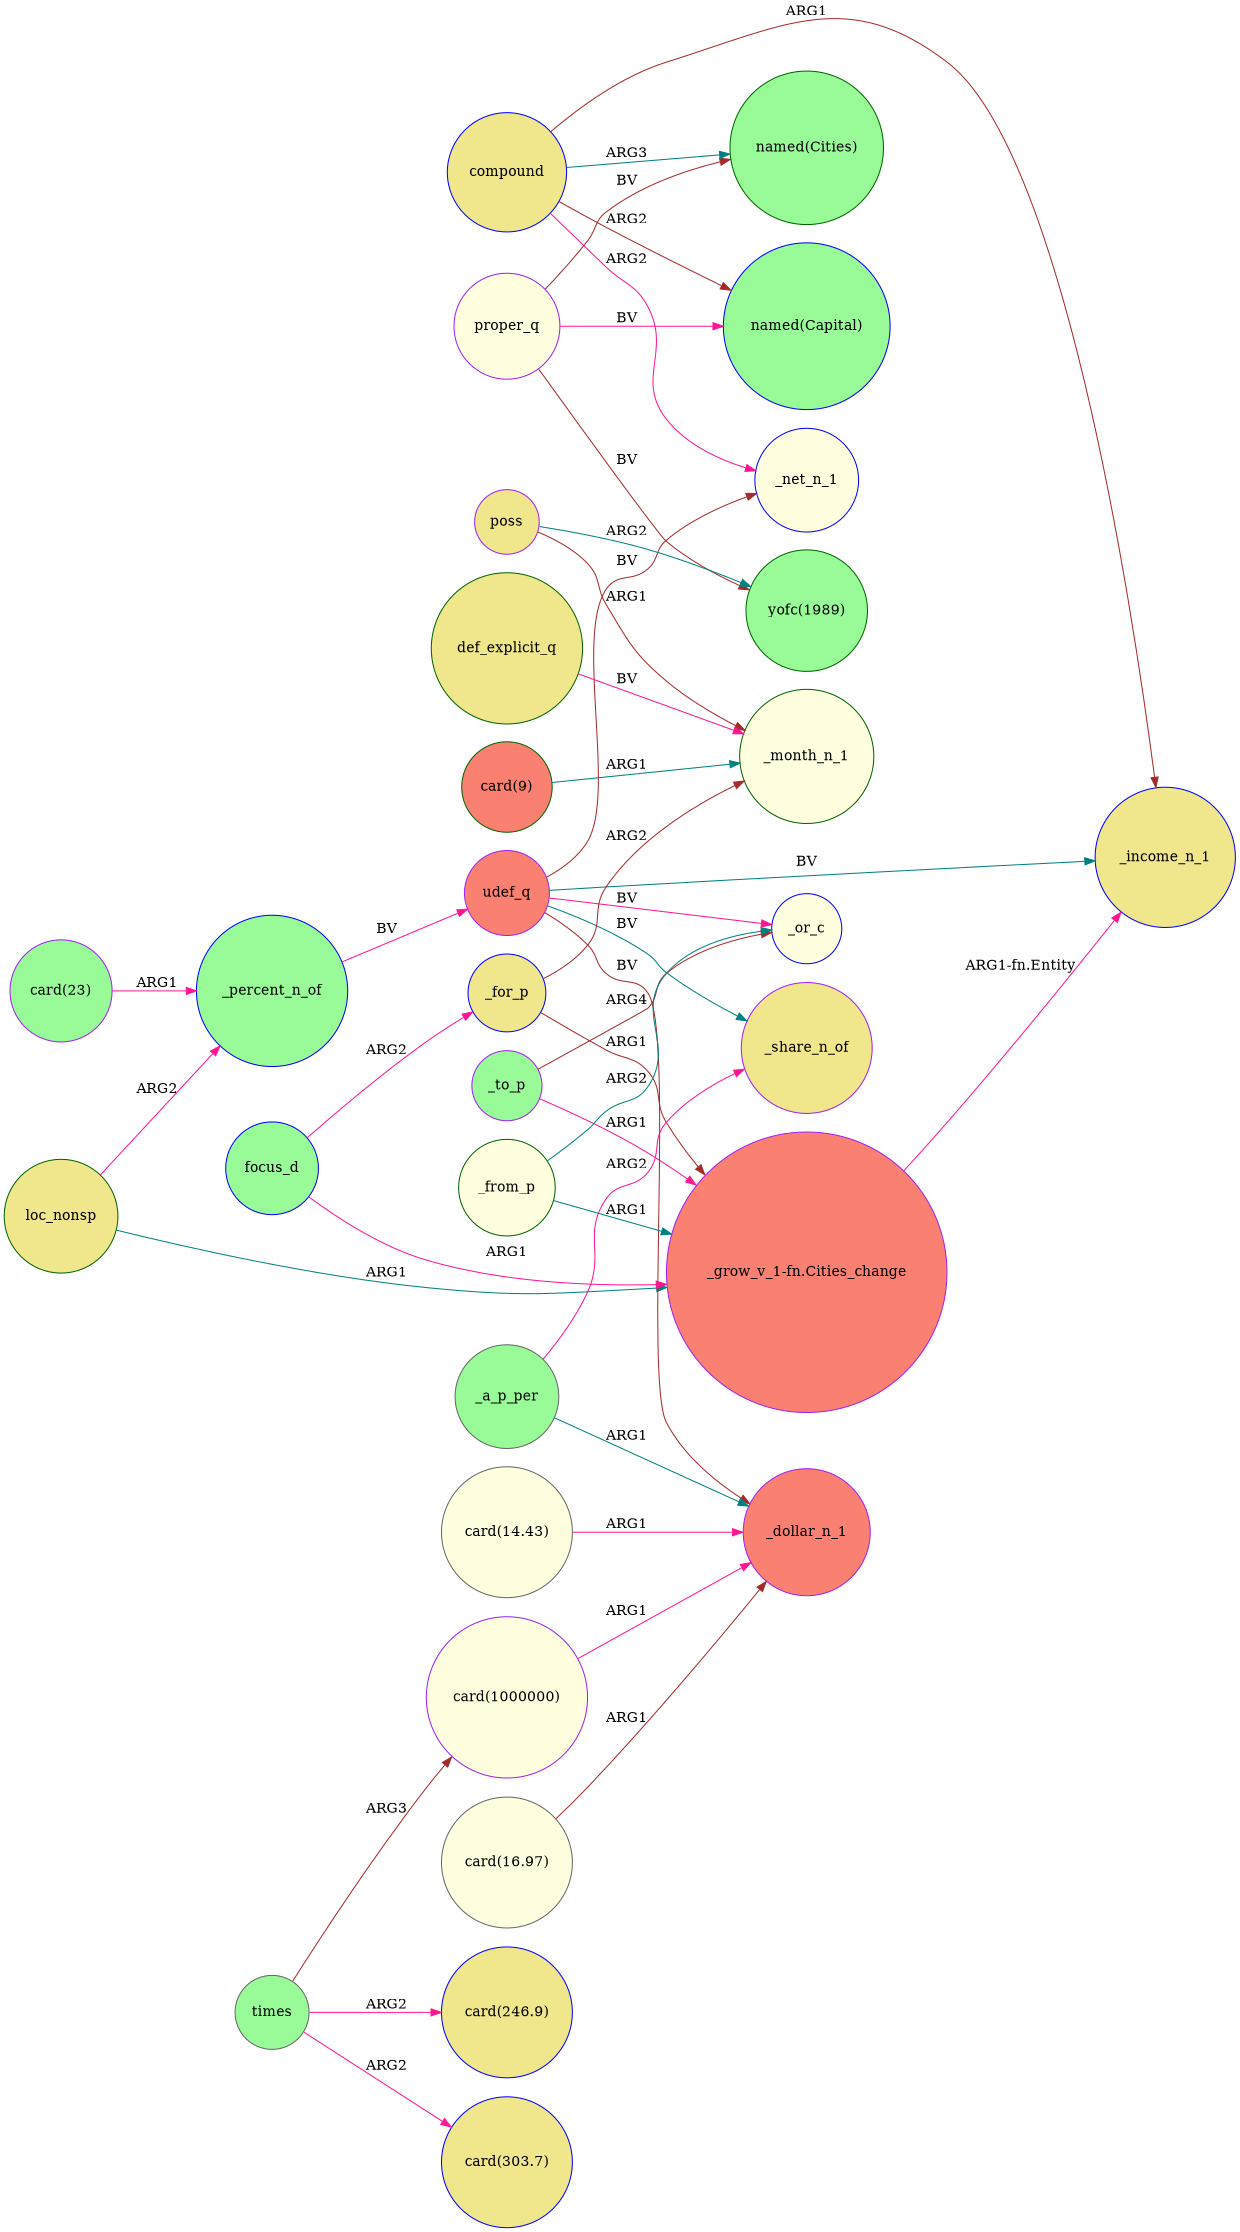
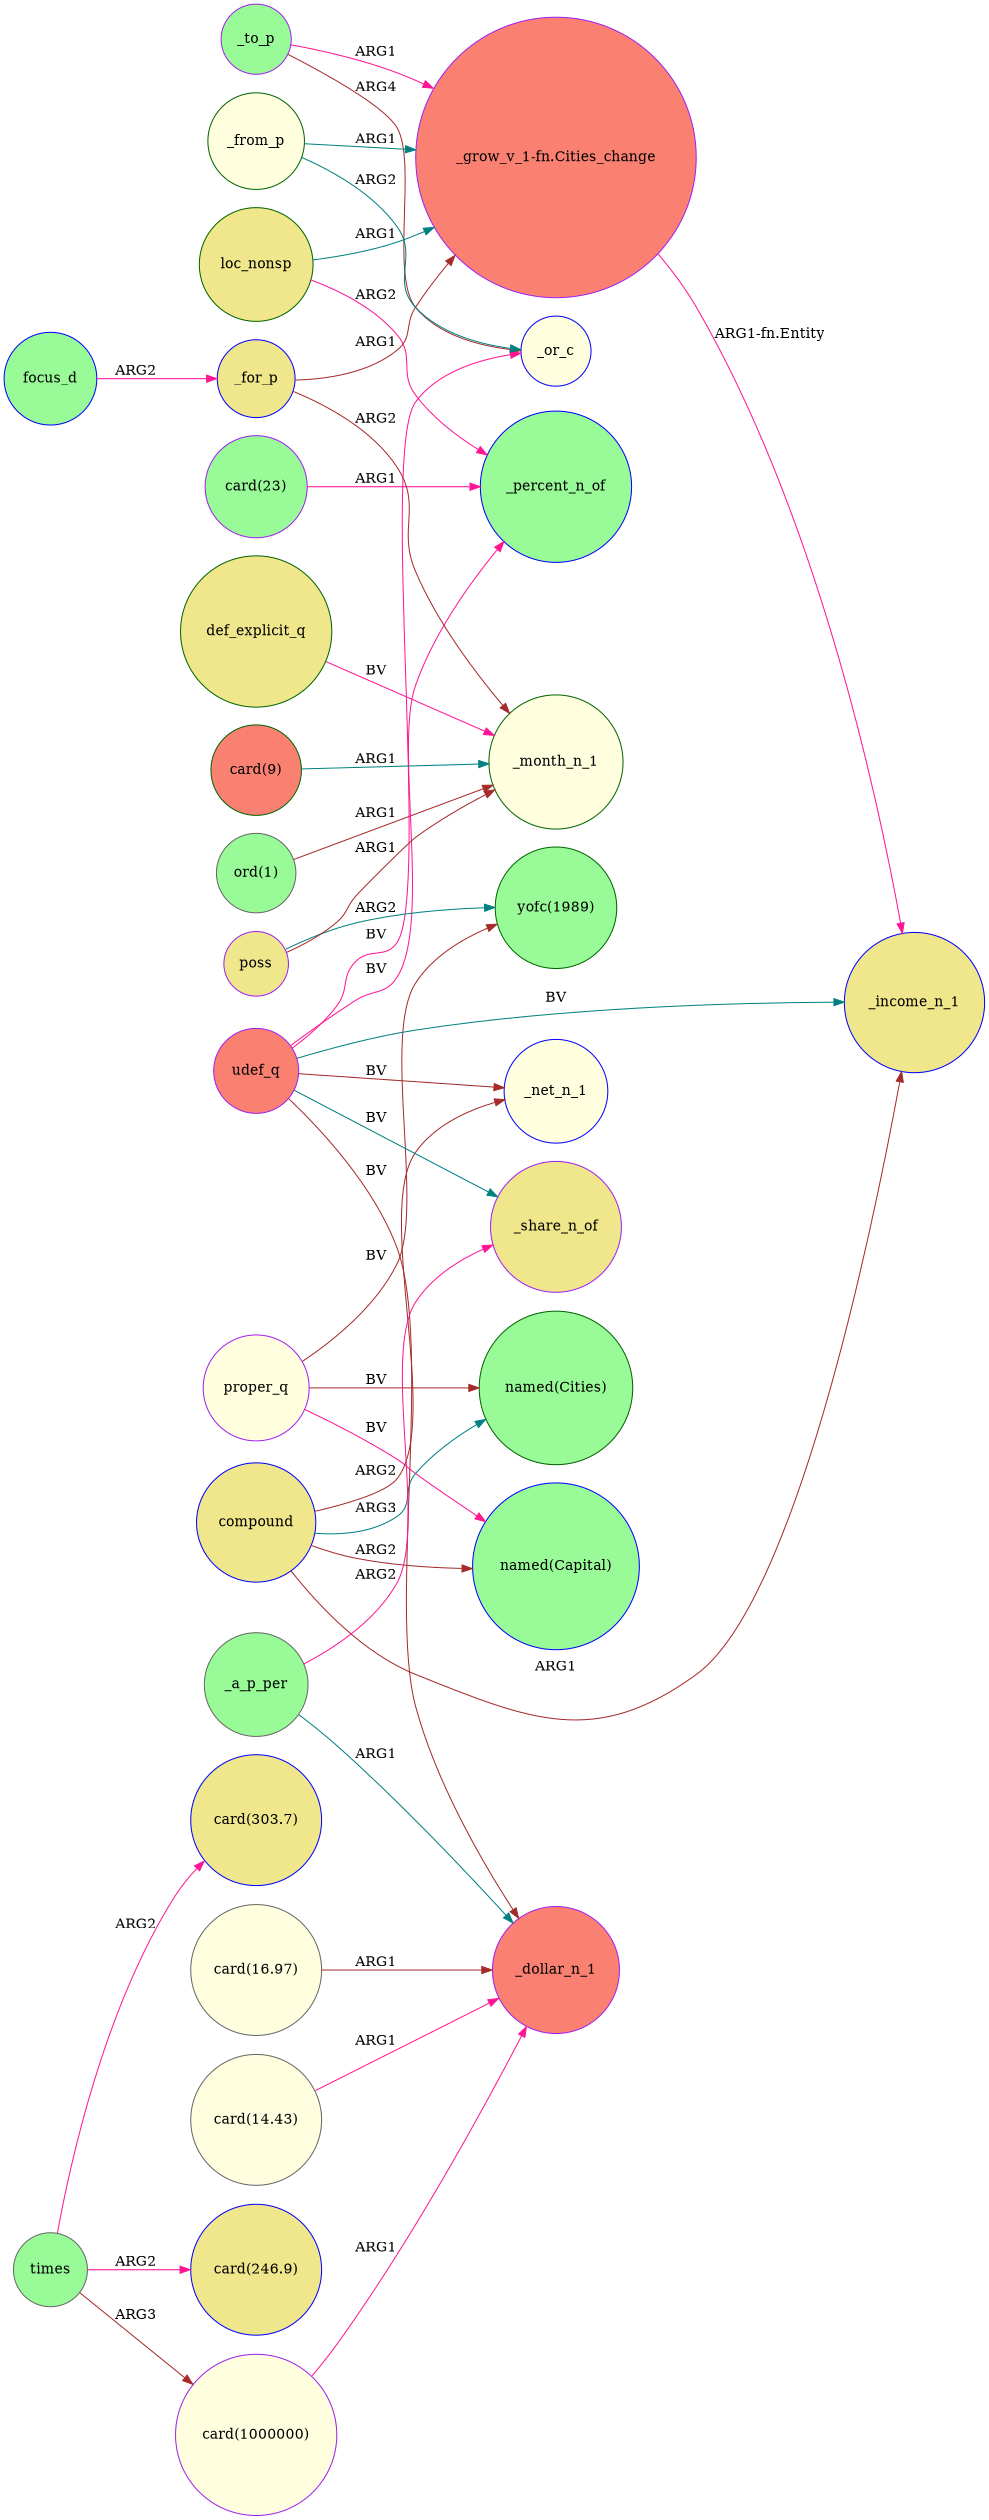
  digraph {
    rankdir=LR
    node [color=blue fillcolor=palegreen shape=circle style=filled]
    edge [color=deeppink]
    _to_p [color=purple]
    _or_c [fillcolor=lightyellow]
    n3 [color=purple fillcolor=salmon label="_grow_v_1-fn.Cities_change"]
    _income_n_1 [fillcolor=khaki]
    "card(16.97)" [color=gray40 fillcolor=lightyellow]
    _dollar_n_1 [color=purple fillcolor=salmon]
    proper_q [color=purple fillcolor=lightyellow]
    "named(Cities)" [color=darkgreen]
    "named(Capital)"
    "yofc(1989)" [color=darkgreen]
    compound [fillcolor=khaki]
    _net_n_1 [fillcolor=lightyellow]
    loc_nonsp [color=darkgreen fillcolor=khaki]
    _percent_n_of
+   "ord(1)" [color=gray40]
    _month_n_1 [color=darkgreen fillcolor=lightyellow]
    udef_q [color=purple fillcolor=salmon]
    _share_n_of [color=purple fillcolor=khaki]
    times [color=gray40]
    "card(1000000)" [color=purple fillcolor=lightyellow]
    "card(303.7)" [fillcolor=khaki]
    "card(246.9)" [fillcolor=khaki]
    "card(23)" [color=purple]
    "card(14.43)" [color=gray40 fillcolor=lightyellow]
    _for_p [fillcolor=khaki]
    _a_p_per [color=gray40]
    _from_p [color=darkgreen fillcolor=lightyellow]
    poss [color=purple fillcolor=khaki]
    focus_d
    def_explicit_q [color=darkgreen fillcolor=khaki]
    "card(9)" [color=darkgreen fillcolor=salmon]
    _to_p -> _or_c [color=brown label=ARG4]
    _to_p -> n3 [label=ARG1]
    n3 -> _income_n_1 [label="ARG1-fn.Entity"]
    "card(16.97)" -> _dollar_n_1 [color=brown label=ARG1]
    proper_q -> "named(Cities)" [color=brown label=BV]
    proper_q -> "named(Capital)" [label=BV]
    proper_q -> "yofc(1989)" [color=brown label=BV]
    compound -> _income_n_1 [color=brown label=ARG1]
    compound -> "named(Cities)" [color=teal label=ARG3]
    compound -> "named(Capital)" [color=brown label=ARG2]
-   compound -> _net_n_1 [label=ARG2]
+   compound -> _net_n_1 [color=brown label=ARG2]
    loc_nonsp -> n3 [color=teal label=ARG1]
    loc_nonsp -> _percent_n_of [label=ARG2]
+   "ord(1)" -> _month_n_1 [color=brown label=ARG1]
    udef_q -> _or_c [label=BV]
    udef_q -> _income_n_1 [color=teal label=BV]
    udef_q -> _dollar_n_1 [color=brown label=BV]
    udef_q -> _net_n_1 [color=brown label=BV]
-   _percent_n_of -> udef_q [label=BV]
+   udef_q -> _percent_n_of [label=BV]
    udef_q -> _share_n_of [color=teal label=BV]
    times -> "card(1000000)" [color=brown label=ARG3]
    times -> "card(303.7)" [label=ARG2]
    times -> "card(246.9)" [label=ARG2]
    "card(1000000)" -> _dollar_n_1 [label=ARG1]
    "card(23)" -> _percent_n_of [label=ARG1]
    "card(14.43)" -> _dollar_n_1 [label=ARG1]
    _for_p -> n3 [color=brown label=ARG1]
    _for_p -> _month_n_1 [color=brown label=ARG2]
    _a_p_per -> _dollar_n_1 [color=teal label=ARG1]
    _a_p_per -> _share_n_of [label=ARG2]
    _from_p -> _or_c [color=teal label=ARG2]
    _from_p -> n3 [color=teal label=ARG1]
    poss -> "yofc(1989)" [color=teal label=ARG2]
    poss -> _month_n_1 [color=brown label=ARG1]
-   focus_d -> n3 [label=ARG1]
    focus_d -> _for_p [label=ARG2]
    def_explicit_q -> _month_n_1 [label=BV]
    "card(9)" -> _month_n_1 [color=teal label=ARG1]
  }
